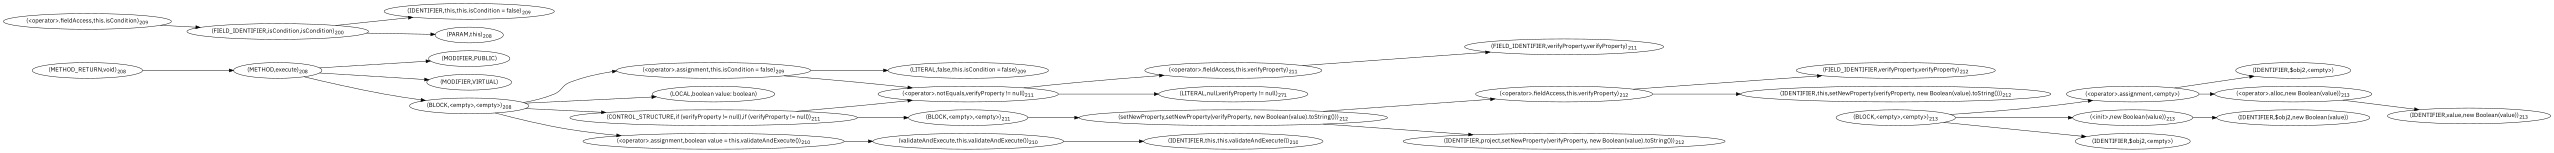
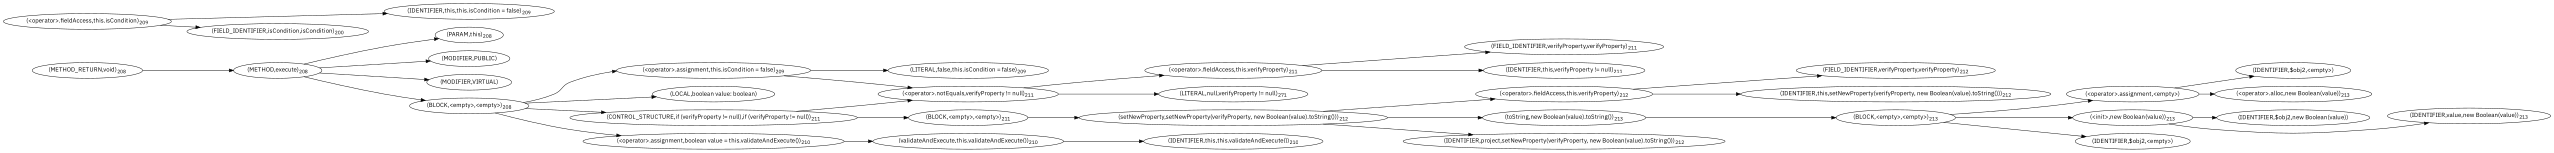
  digraph {
    fontname="IBM Plex Sans"
    rankdir=LR
    node [fontname="IBM Plex Sans"]
    edge [fontname="IBM Plex Sans"]
    n1 [label=<(METHOD,execute)<SUB>208</SUB>>]
    n2 [label=<(PARAM,this)<SUB>208</SUB>>]
    n3 [label=<(BLOCK,&lt;empty&gt;,&lt;empty&gt;)<SUB>208</SUB>>]
    n4 [label=<(MODIFIER,PUBLIC)>]
    n5 [label=<(MODIFIER,VIRTUAL)>]
    n6 [label=<(&lt;operator&gt;.assignment,this.isCondition = false)<SUB>209</SUB>>]
    n7 [label=<(LOCAL,boolean value: boolean)>]
    n8 [label=<(&lt;operator&gt;.assignment,boolean value = this.validateAndExecute())<SUB>210</SUB>>]
    n9 [label=<(CONTROL_STRUCTURE,if (verifyProperty != null),if (verifyProperty != null))<SUB>211</SUB>>]
    n10 [label=<(METHOD_RETURN,void)<SUB>208</SUB>>]
    n11 [label=<(LITERAL,false,this.isCondition = false)<SUB>209</SUB>>]
    n12 [label=<(&lt;operator&gt;.notEquals,verifyProperty != null)<SUB>211</SUB>>]
    n13 [label=<(validateAndExecute,this.validateAndExecute())<SUB>210</SUB>>]
    n14 [label=<(BLOCK,&lt;empty&gt;,&lt;empty&gt;)<SUB>211</SUB>>]
    n15 [label=<(&lt;operator&gt;.fieldAccess,this.isCondition)<SUB>209</SUB>>]
    n16 [label=<(IDENTIFIER,this,this.isCondition = false)<SUB>209</SUB>>]
    n17 [label=<(FIELD_IDENTIFIER,isCondition,isCondition)<SUB>200</SUB>>]
    n18 [label=<(IDENTIFIER,this,this.validateAndExecute())<SUB>210</SUB>>]
    n19 [label=<(&lt;operator&gt;.fieldAccess,this.verifyProperty)<SUB>211</SUB>>]
    n20 [label=<(LITERAL,null,verifyProperty != null)<SUB>271</SUB>>]
    n21 [label=<(setNewProperty,setNewProperty(verifyProperty, new Boolean(value).toString()))<SUB>212</SUB>>]
+   n22 [label=<(IDENTIFIER,this,verifyProperty != null)<SUB>211</SUB>>]
    n23 [label=<(FIELD_IDENTIFIER,verifyProperty,verifyProperty)<SUB>211</SUB>>]
    n24 [label=<(IDENTIFIER,project,setNewProperty(verifyProperty, new Boolean(value).toString()))<SUB>212</SUB>>]
    n25 [label=<(&lt;operator&gt;.fieldAccess,this.verifyProperty)<SUB>212</SUB>>]
+   n26 [label=<(toString,new Boolean(value).toString())<SUB>213</SUB>>]
    n27 [label=<(IDENTIFIER,this,setNewProperty(verifyProperty, new Boolean(value).toString()))<SUB>212</SUB>>]
    n28 [label=<(FIELD_IDENTIFIER,verifyProperty,verifyProperty)<SUB>212</SUB>>]
    n29 [label=<(BLOCK,&lt;empty&gt;,&lt;empty&gt;)<SUB>213</SUB>>]
    n30 [label=<(&lt;operator&gt;.assignment,&lt;empty&gt;)>]
    n31 [label=<(&lt;init&gt;,new Boolean(value))<SUB>213</SUB>>]
    n32 [label=<(IDENTIFIER,$obj2,&lt;empty&gt;)>]
    n33 [label=<(IDENTIFIER,$obj2,&lt;empty&gt;)>]
    n34 [label=<(&lt;operator&gt;.alloc,new Boolean(value))<SUB>213</SUB>>]
    n35 [label=<(IDENTIFIER,$obj2,new Boolean(value))>]
    n36 [label=<(IDENTIFIER,value,new Boolean(value))<SUB>213</SUB>>]
-   n17 -> n2
+   n1 -> n2
    n1 -> n3
    n1 -> n4
    n1 -> n5
    n3 -> n6
    n3 -> n7
    n3 -> n8
    n3 -> n9
    n6 -> n11
    n6 -> n12
    n8 -> n13
    n9 -> n12
    n9 -> n14
    n10 -> n1
    n12 -> n19
    n12 -> n20
    n13 -> n18
    n14 -> n21
-   n17 -> n16
+   n15 -> n16
    n15 -> n17
+   n19 -> n22
    n19 -> n23
    n21 -> n24
    n21 -> n25
+   n21 -> n26
    n25 -> n27
    n25 -> n28
+   n26 -> n29
    n29 -> n30
    n29 -> n31
    n29 -> n32
    n30 -> n33
    n30 -> n34
    n31 -> n35
-   n34 -> n36
+   n31 -> n36
  }
